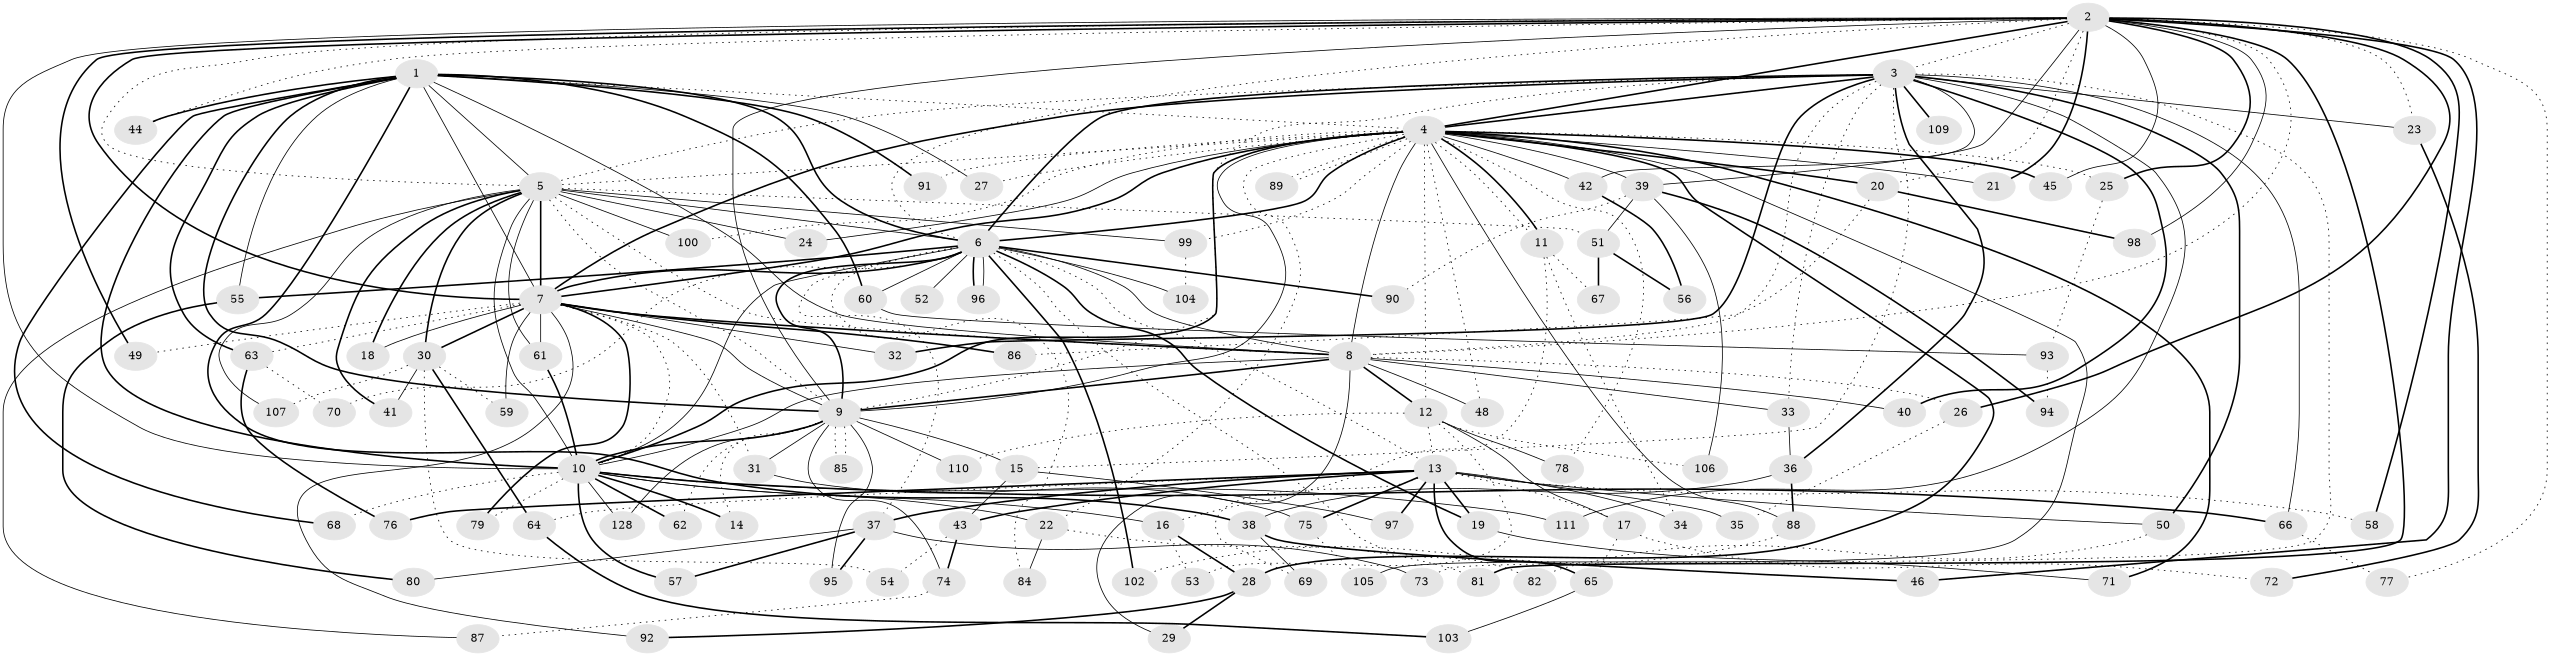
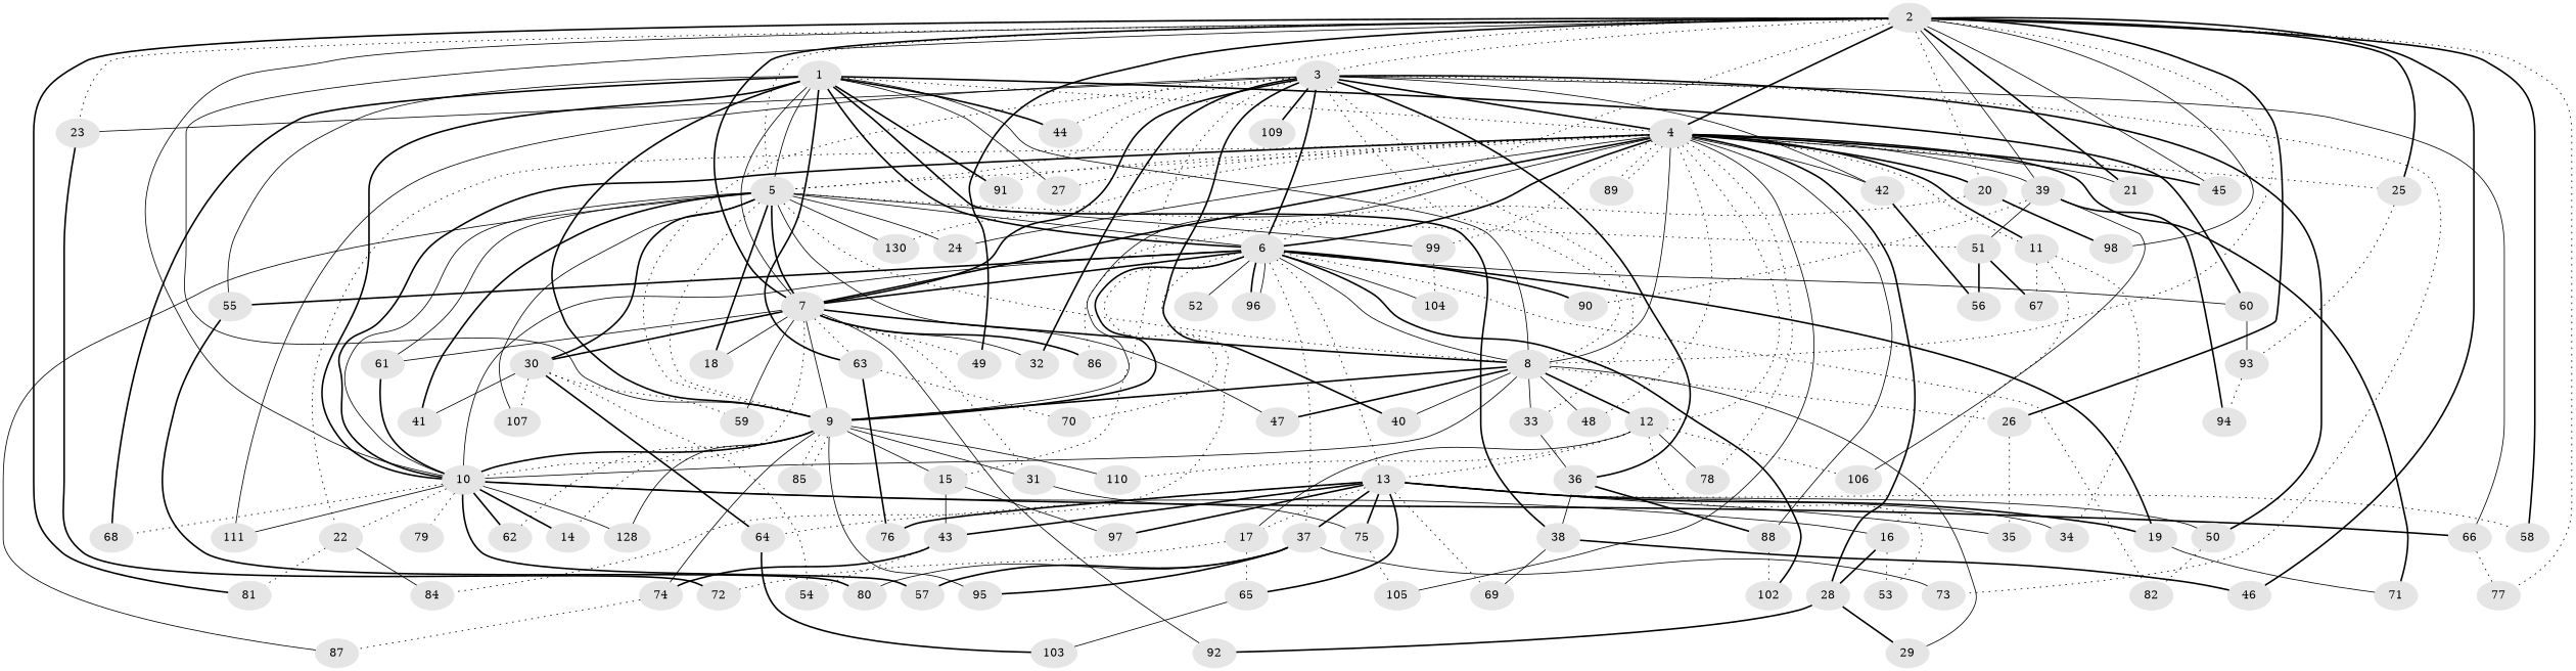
  graph {
    node [color=gray90 style=filled]
    edge [style=bold]
    1
    4
    5
    6
    7
    8
    9
    10
    27
    38
    44
    55
    60
    63
    68
    91
    2
    3
    20
    21
    23
    25
    26
    39
    45
    46
    49
    58
    77
    81
    98
    15
    32
    33
    36
    40
    42
    50
    66
    73
    n41 [label=111]
    109
    11
    12
    22
    24
    28
    48
    71
    78
    88
    89
    99
-   100
+   100 [label=130]
    105
    18
    30
    41
+   47
    51
    61
    87
    107
    13
    19
    37
    52
    70
    82
    84
    90
    96
    102
    104
    31
    59
    79
    86
    92
    29
    14
    62
    74
    85
    95
    n86 [label=128]
    110
    16
    57
    69
    80
    93
    76
    72
    35
    106
    94
    43
    97
    56
    34
    67
    17
    53
    64
    54
    65
    75
    103
    1 -- 4 [style=dotted]
    1 -- 5 [style=solid]
    1 -- 6
    1 -- 7 [style=solid]
    1 -- 8 [style=solid]
    1 -- 9
    1 -- 10
    1 -- 27 [style=solid]
    1 -- 38
    1 -- 44
    1 -- 55 [style=solid]
    1 -- 60
    1 -- 63
    1 -- 68
    1 -- 91
    4 -- 5 [style=dotted]
    4 -- 6
    4 -- 7
    4 -- 8 [style=solid]
    4 -- 9 [style=solid]
    4 -- 10
    4 -- 27 [style=dotted]
    4 -- 91 [style=dotted]
    4 -- 20
    4 -- 21 [style=solid]
    4 -- 25 [style=dotted]
    4 -- 39 [style=solid]
    4 -- 45
    4 -- 42 [style=solid]
    4 -- 11 [style=dotted]
    4 -- 11
    4 -- 12 [style=dotted]
    4 -- 22 [style=dotted]
    4 -- 24 [style=solid]
    4 -- 28
    4 -- 48 [style=dotted]
    4 -- 71
    4 -- 78 [style=dotted]
    4 -- 88 [style=solid]
    4 -- 89 [style=dotted]
    4 -- 89 [style=dotted]
    4 -- 99 [style=dotted]
    4 -- 100 [style=dotted]
    4 -- 105 [style=solid]
    5 -- 6 [style=solid]
    5 -- 7
    5 -- 8 [style=dotted]
    5 -- 9 [style=dotted]
    5 -- 10 [style=solid]
    5 -- 24 [style=solid]
    5 -- 99 [style=solid]
    5 -- 100 [style=solid]
    5 -- 18
    5 -- 30
    5 -- 41
+   5 -- 47 [style=solid]
    5 -- 51 [style=dotted]
    5 -- 61 [style=solid]
    5 -- 87 [style=solid]
    5 -- 107 [style=solid]
    6 -- 7
    6 -- 8 [style=solid]
    6 -- 9
    6 -- 10 [style=solid]
    6 -- 55
    6 -- 60 [style=solid]
    6 -- 13 [style=dotted]
    6 -- 19
    6 -- 37 [style=dotted]
    6 -- 52 [style=solid]
    6 -- 70 [style=dotted]
    6 -- 82 [style=dotted]
    6 -- 84 [style=dotted]
    6 -- 90
    6 -- 96
    6 -- 96 [style=solid]
    6 -- 102
    6 -- 104 [style=solid]
    7 -- 8
    7 -- 9 [style=solid]
    7 -- 10 [style=dotted]
    7 -- 63 [style=dotted]
    7 -- 49 [style=dotted]
    7 -- 32 [style=solid]
    7 -- 18 [style=solid]
    7 -- 30
    7 -- 61 [style=solid]
    7 -- 31 [style=dotted]
    7 -- 59 [style=solid]
-   7 -- 79
    7 -- 86
    7 -- 92 [style=solid]
    8 -- 9
    8 -- 10 [style=solid]
    8 -- 26 [style=dotted]
    8 -- 33 [style=solid]
    8 -- 40 [style=solid]
    8 -- 12
    8 -- 48 [style=solid]
+   8 -- 47
    8 -- 29 [style=solid]
    9 -- 10
    9 -- 15 [style=solid]
    9 -- 31 [style=solid]
    9 -- 14 [style=dotted]
    9 -- 62 [style=dotted]
    9 -- 74 [style=solid]
    9 -- 85 [style=dotted]
    9 -- 85 [style=dotted]
    9 -- 95 [style=solid]
    9 -- n86 [style=solid]
    9 -- 110 [style=solid]
    10 -- 68 [style=dotted]
    10 -- 66
    10 -- n41 [style=solid]
-   10 -- 22 [style=solid]
+   10 -- 22 [style=dotted]
    10 -- 79 [style=dotted]
    10 -- 14
    10 -- 62
    10 -- n86 [style=solid]
    10 -- 16 [style=solid]
    10 -- 57
    38 -- 46
    38 -- 69 [style=solid]
    55 -- 80
    60 -- 93 [style=solid]
    63 -- 70 [style=dotted]
    63 -- 76
    2 -- 4
    2 -- 5 [style=dotted]
    2 -- 6 [style=dotted]
    2 -- 7
    2 -- 8 [style=dotted]
    2 -- 9 [style=solid]
    2 -- 10 [style=solid]
    2 -- 44 [style=dotted]
    2 -- 3 [style=dotted]
    2 -- 20 [style=dotted]
    2 -- 21
    2 -- 23 [style=dotted]
    2 -- 25
    2 -- 26
    2 -- 39 [style=solid]
    2 -- 45 [style=solid]
    2 -- 46
    2 -- 49
    2 -- 58
    2 -- 77 [style=dotted]
    2 -- 81
    2 -- 98 [style=solid]
    3 -- 4
    3 -- 5 [style=dotted]
    3 -- 6
    3 -- 7
    3 -- 8 [style=dotted]
    3 -- 9 [style=dotted]
    3 -- 23 [style=solid]
    3 -- 15 [style=dotted]
    3 -- 32
    3 -- 33 [style=dotted]
    3 -- 36
    3 -- 40
    3 -- 42 [style=solid]
    3 -- 50
    3 -- 66 [style=solid]
    3 -- 73 [style=dotted]
    3 -- n41 [style=solid]
    3 -- 109
    20 -- 98
    20 -- 86 [style=dotted]
    23 -- 72
    25 -- 93 [style=dotted]
    26 -- 35 [style=dotted]
    39 -- 51 [style=solid]
    39 -- 90 [style=dotted]
    39 -- 106 [style=solid]
    39 -- 94
    15 -- 43 [style=solid]
    15 -- 97 [style=solid]
    33 -- 36 [style=solid]
    36 -- 38 [style=solid]
    36 -- 88
    42 -- 56
    50 -- 82 [style=dotted]
    66 -- 77 [style=dotted]
    11 -- 16 [style=dotted]
    11 -- 34 [style=dotted]
    11 -- 67 [style=dotted]
    12 -- 78 [style=solid]
    12 -- 13 [style=dotted]
    12 -- 110 [style=dotted]
    12 -- 106 [style=dotted]
    12 -- 17 [style=solid]
    12 -- 53 [style=dotted]
    22 -- 81 [style=dotted]
    22 -- 84 [style=solid]
    28 -- 92
    28 -- 29
    88 -- 102 [style=dotted]
    99 -- 104 [style=dotted]
    30 -- 41 [style=solid]
    30 -- 107 [style=dotted]
    30 -- 59 [style=dotted]
    30 -- 64
    30 -- 54 [style=dotted]
    51 -- 56
    51 -- 67
    61 -- 10
    13 -- 58 [style=dotted]
    13 -- 50 [style=solid]
    13 -- 19
    13 -- 37
    13 -- 69 [style=dotted]
    13 -- 76
    13 -- 35 [style=solid]
    13 -- 43
    13 -- 97
    13 -- 34 [style=solid]
    13 -- 17 [style=dotted]
    13 -- 64 [style=dotted]
    13 -- 65
    13 -- 75
    19 -- 71 [style=solid]
    37 -- 73 [style=solid]
    37 -- 95
    37 -- 57
    37 -- 80 [style=solid]
    31 -- 75 [style=solid]
    74 -- 87 [style=dotted]
    16 -- 28
    16 -- 53 [style=dotted]
    93 -- 94 [style=dotted]
    43 -- 74
    43 -- 54 [style=dotted]
    17 -- 72 [style=dotted]
    17 -- 65 [style=dotted]
    64 -- 103
    65 -- 103 [style=solid]
    75 -- 105 [style=dotted]
  }
